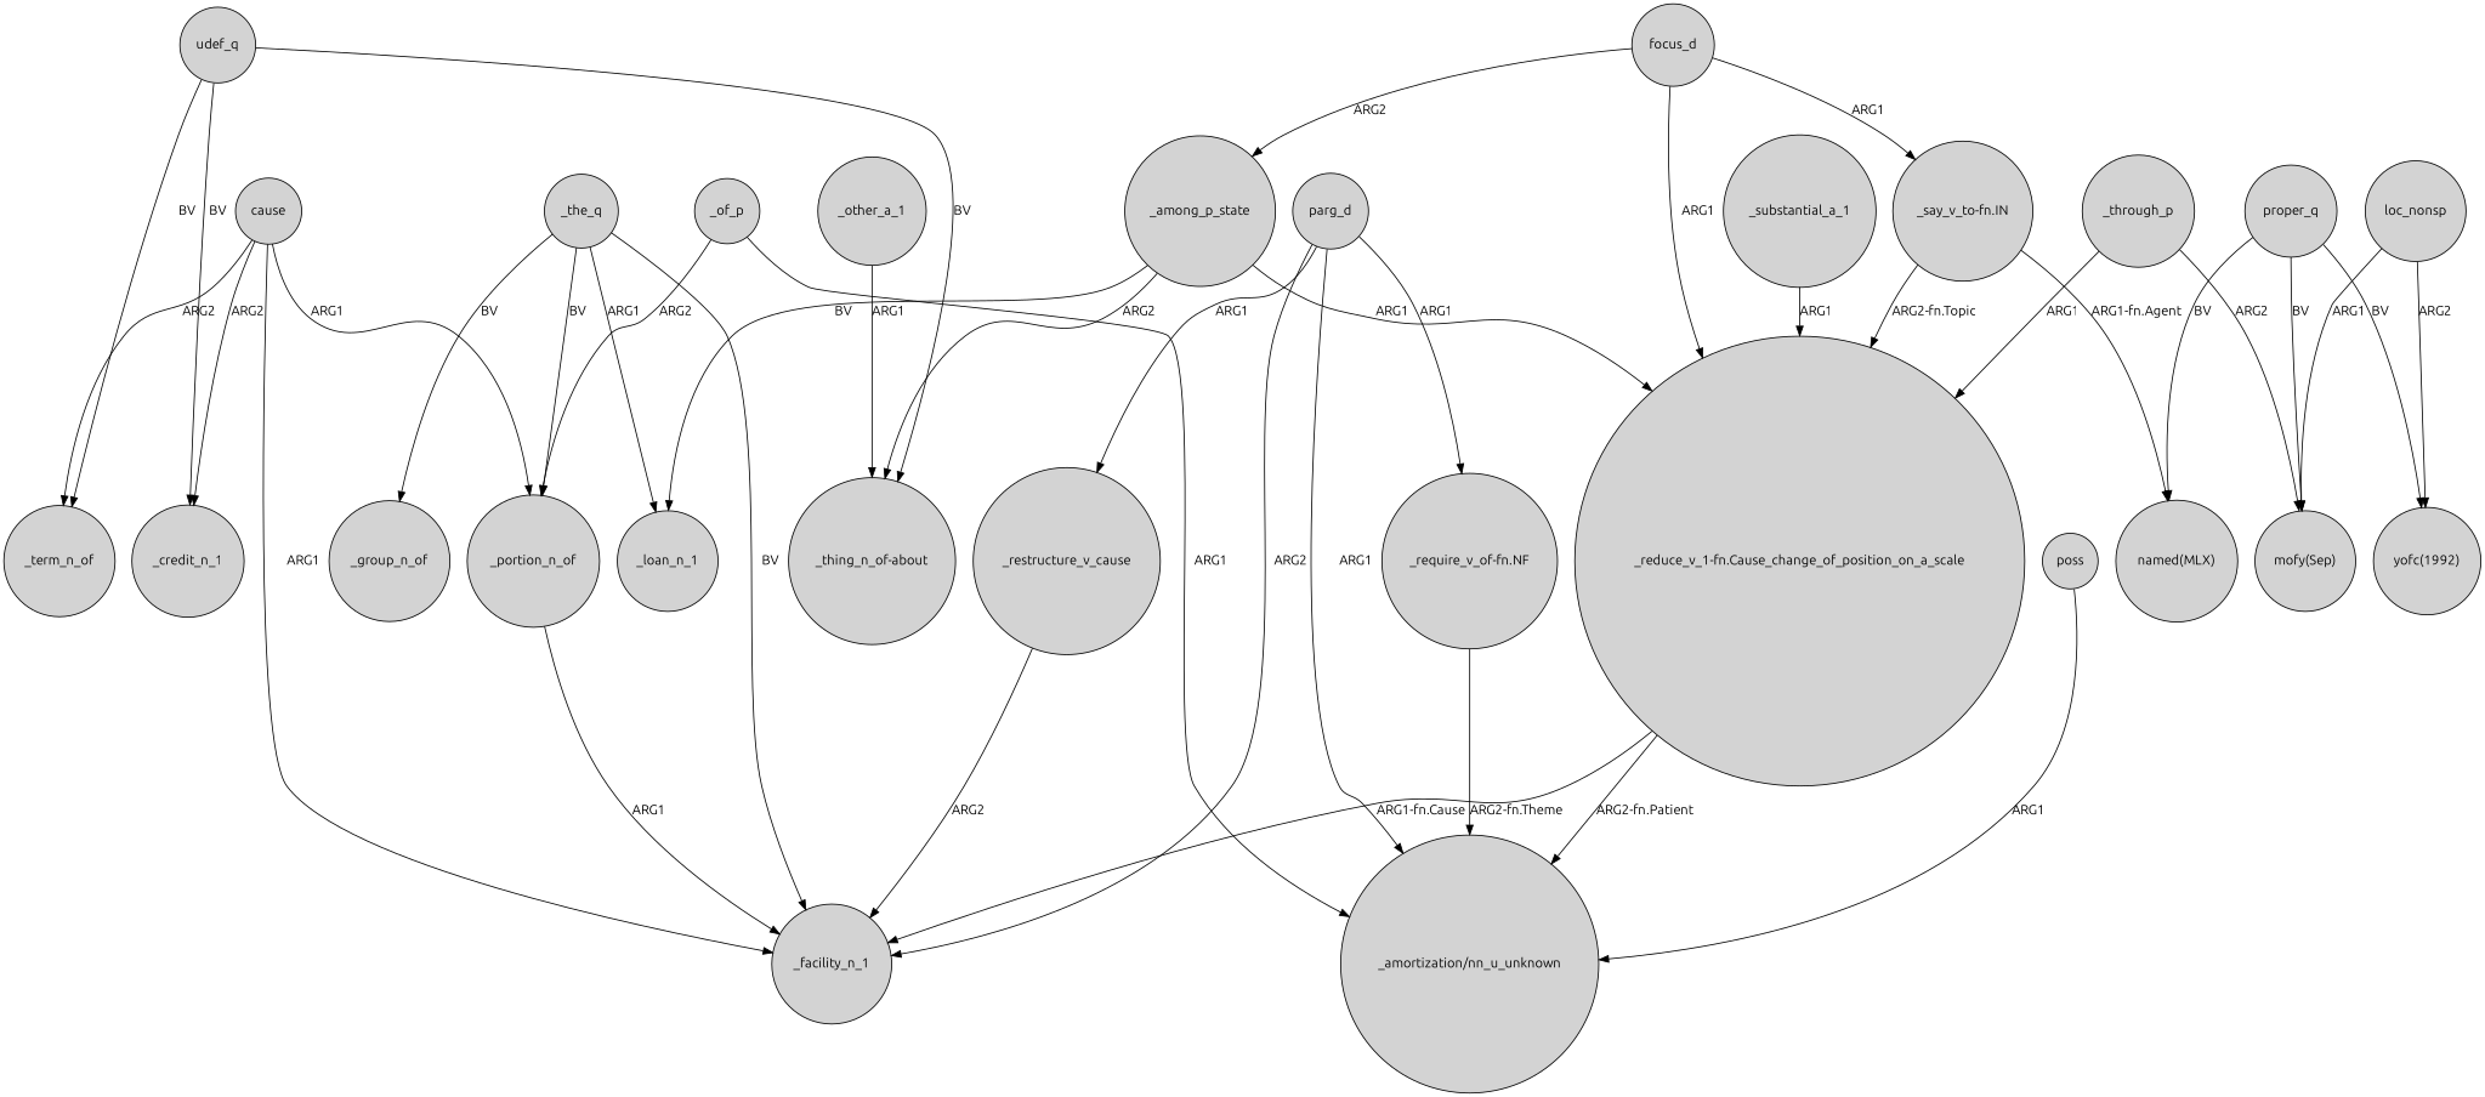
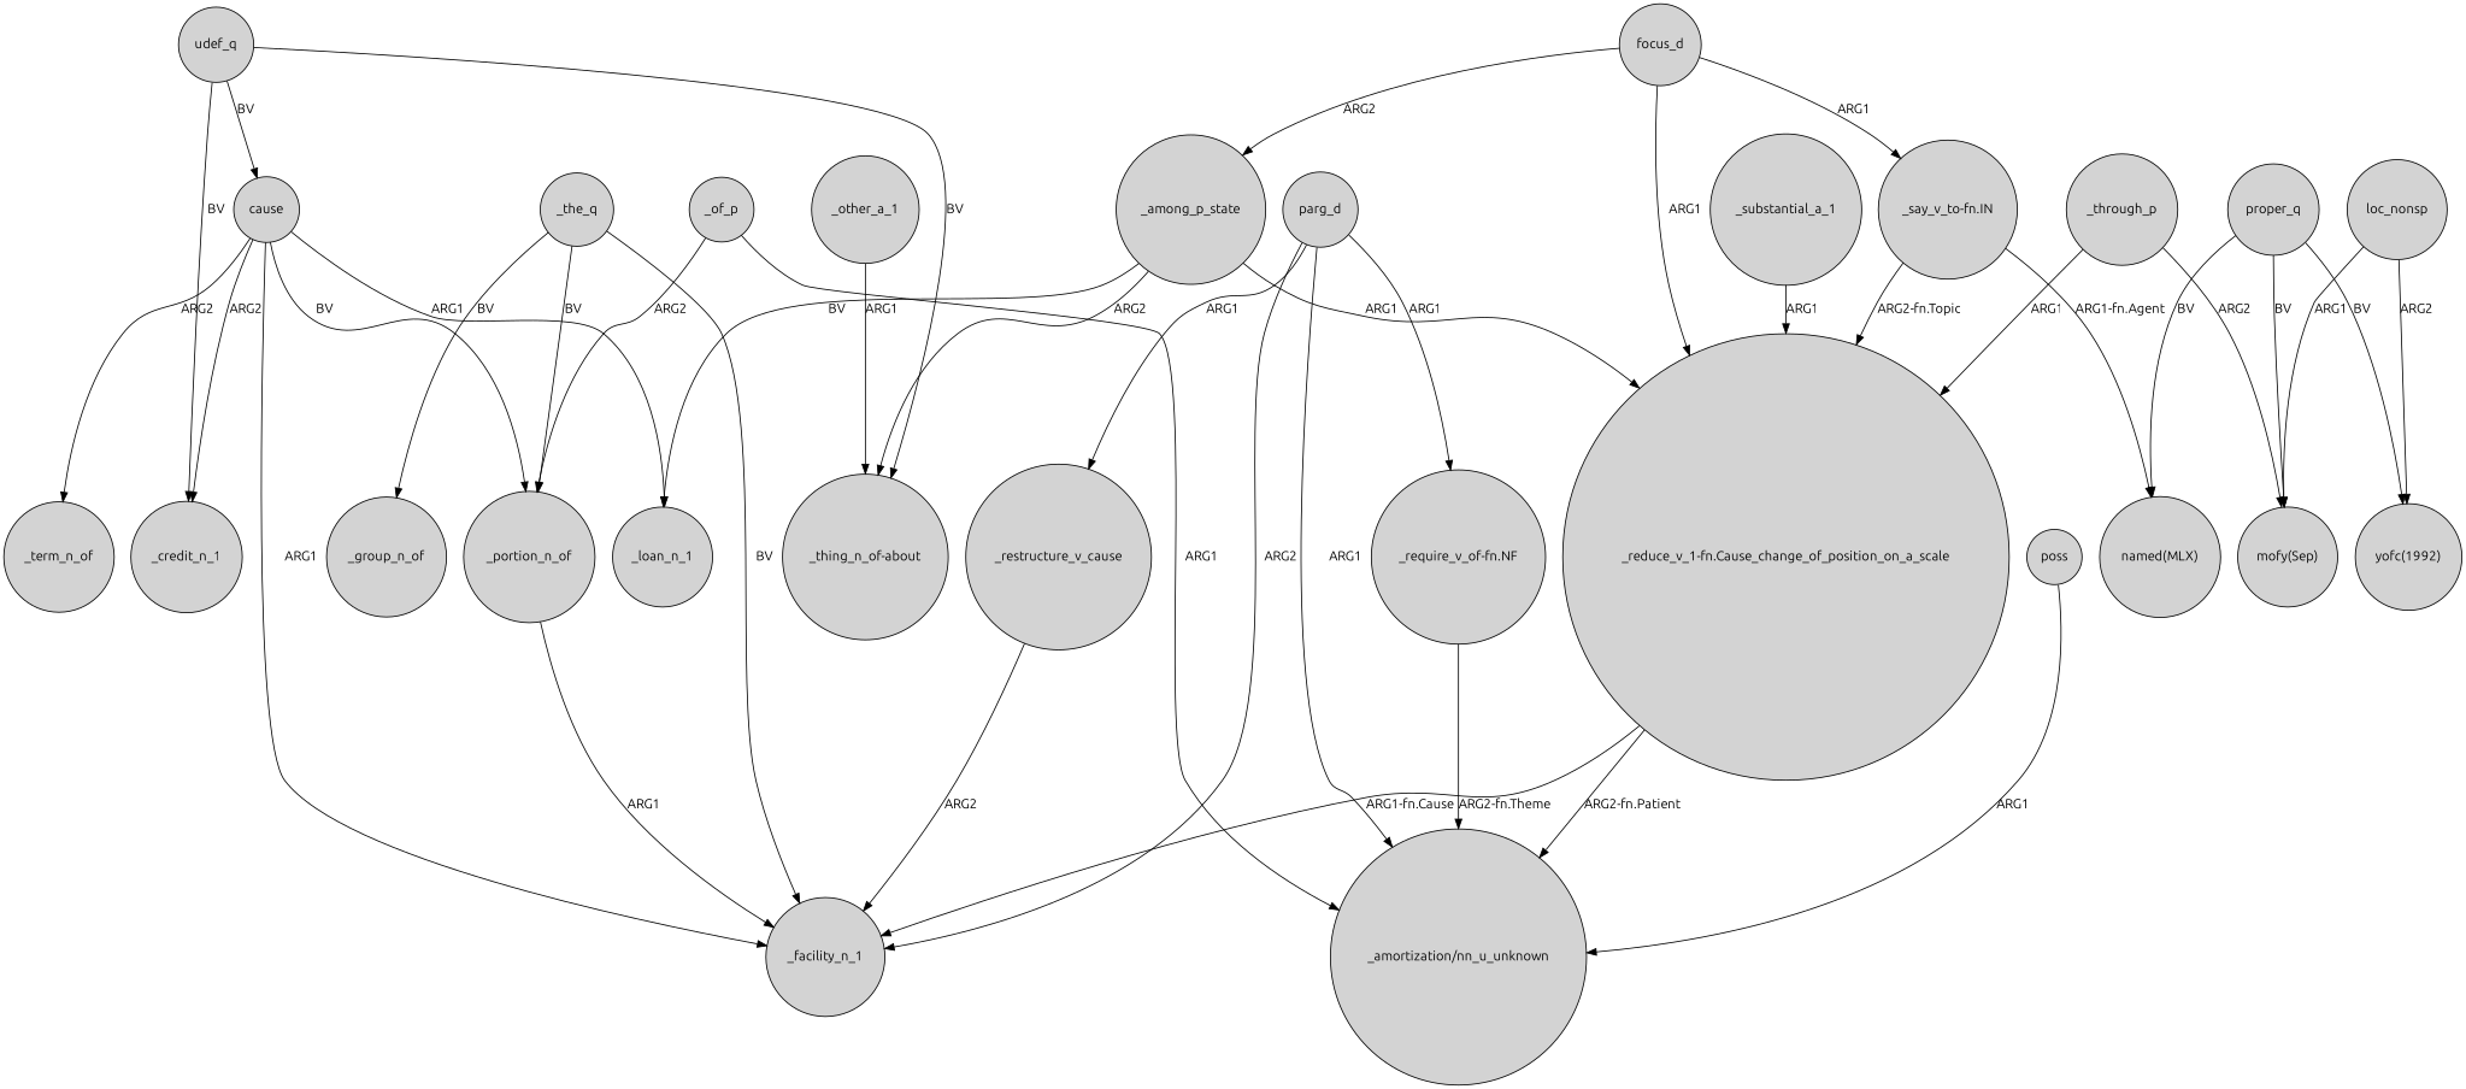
  digraph {
    fontname=Ubuntu
    node [fontname=Ubuntu shape=circle style=filled]
    edge [fontname=Ubuntu]
    udef_q
    "_thing_n_of-about"
    _term_n_of
    _credit_n_1
    _through_p
    "mofy(Sep)"
    "_reduce_v_1-fn.Cause_change_of_position_on_a_scale"
    "_amortization/nn_u_unknown"
    _facility_n_1
    poss
    n11 [label=cause]
    _loan_n_1
    _portion_n_of
    "_require_v_of-fn.NF"
    proper_q
    "yofc(1992)"
    "named(MLX)"
    _the_q
    _group_n_of
    loc_nonsp
    _substantial_a_1
    _other_a_1
    "_say_v_to-fn.IN"
    _restructure_v_cause
    parg_d
    _of_p
    focus_d
    _among_p_state
    udef_q -> "_thing_n_of-about" [label=BV]
-   udef_q -> _term_n_of [label=BV]
+   udef_q -> n11 [label=BV]
    udef_q -> _credit_n_1 [label=BV]
    _through_p -> "mofy(Sep)" [label=ARG2]
    _through_p -> "_reduce_v_1-fn.Cause_change_of_position_on_a_scale" [label=ARG1]
    "_reduce_v_1-fn.Cause_change_of_position_on_a_scale" -> "_amortization/nn_u_unknown" [label="ARG2-fn.Patient"]
    "_reduce_v_1-fn.Cause_change_of_position_on_a_scale" -> _facility_n_1 [label="ARG1-fn.Cause"]
    poss -> "_amortization/nn_u_unknown" [label=ARG1]
    n11 -> _term_n_of [label=ARG2]
    n11 -> _credit_n_1 [label=ARG2]
    n11 -> _facility_n_1 [label=ARG1]
-   _the_q -> _loan_n_1 [label=ARG1]
-   n11 -> _portion_n_of [label=ARG1]
+   n11 -> _loan_n_1 [label=ARG1]
+   n11 -> _portion_n_of [label=BV]
    _portion_n_of -> _facility_n_1 [label=ARG1]
    "_require_v_of-fn.NF" -> "_amortization/nn_u_unknown" [label="ARG2-fn.Theme"]
    proper_q -> "mofy(Sep)" [label=BV]
    proper_q -> "yofc(1992)" [label=BV]
    proper_q -> "named(MLX)" [label=BV]
    _the_q -> _facility_n_1 [label=BV]
    _the_q -> _portion_n_of [label=BV]
    _the_q -> _group_n_of [label=BV]
    loc_nonsp -> "mofy(Sep)" [label=ARG1]
    loc_nonsp -> "yofc(1992)" [label=ARG2]
    _substantial_a_1 -> "_reduce_v_1-fn.Cause_change_of_position_on_a_scale" [label=ARG1]
    _other_a_1 -> "_thing_n_of-about" [label=ARG1]
    "_say_v_to-fn.IN" -> "_reduce_v_1-fn.Cause_change_of_position_on_a_scale" [label="ARG2-fn.Topic"]
    "_say_v_to-fn.IN" -> "named(MLX)" [label="ARG1-fn.Agent"]
    _restructure_v_cause -> _facility_n_1 [label=ARG2]
    parg_d -> "_amortization/nn_u_unknown" [label=ARG1]
    parg_d -> _facility_n_1 [label=ARG2]
    parg_d -> "_require_v_of-fn.NF" [label=ARG1]
    parg_d -> _restructure_v_cause [label=ARG1]
    _of_p -> "_amortization/nn_u_unknown" [label=ARG1]
    _of_p -> _portion_n_of [label=ARG2]
    focus_d -> "_reduce_v_1-fn.Cause_change_of_position_on_a_scale" [label=ARG1]
    focus_d -> "_say_v_to-fn.IN" [label=ARG1]
    focus_d -> _among_p_state [label=ARG2]
    _among_p_state -> "_thing_n_of-about" [label=ARG2]
    _among_p_state -> "_reduce_v_1-fn.Cause_change_of_position_on_a_scale" [label=ARG1]
    _among_p_state -> _loan_n_1 [label=BV]
  }
